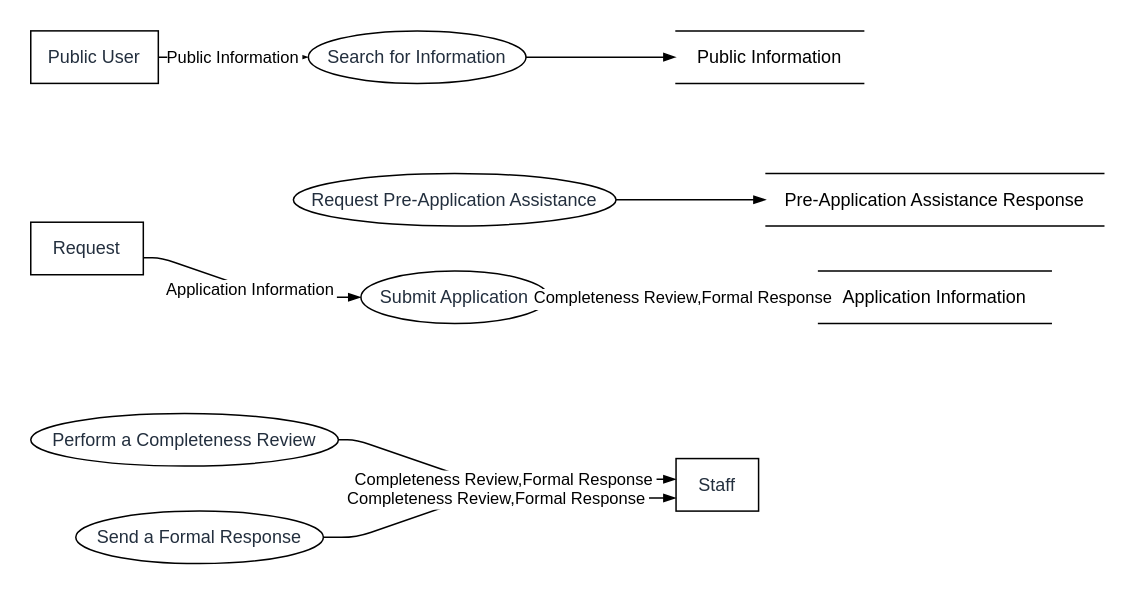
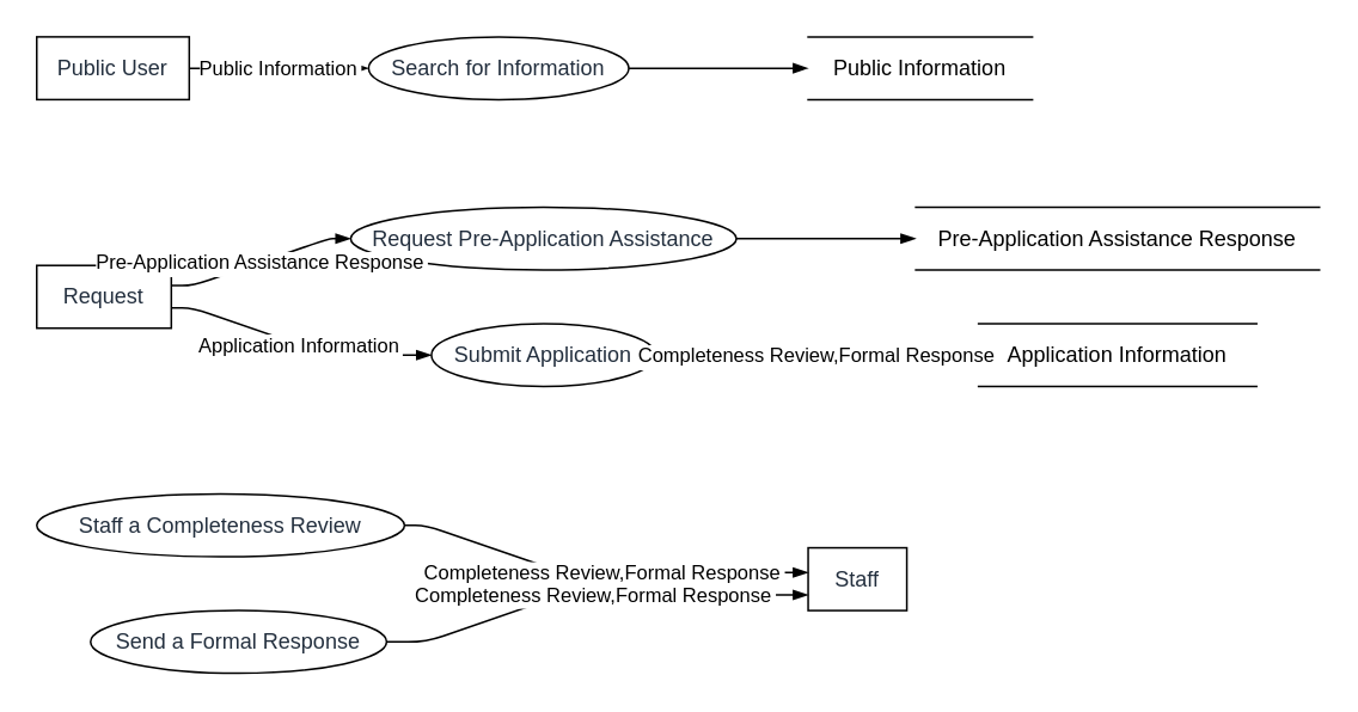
  <mxCell id="0" />
  <mxCell id="1" parent="0" />
  <mxCell id="2" value="Public User" style="shape=rectangle;whiteSpace=wrap;html=1;fillColor=#ffffff;strokeColor=#000000;align=center;verticalAlign=middle;fontColor=#232F3E;" vertex="1" parent="1"><mxGeometry width="85" height="35" as="geometry" x="20" y="20" /></mxCell>
  <mxCell id="3" value="Request" style="shape=rectangle;whiteSpace=wrap;html=1;fillColor=#ffffff;strokeColor=#000000;align=center;verticalAlign=middle;fontColor=#232F3E;" vertex="1" parent="1"><mxGeometry y="147.5" width="75" height="35" as="geometry" x="20" /></mxCell>
  <mxCell id="4" value="Search for Information" style="shape=ellipse;perimeter=ellipsePerimeter;whiteSpace=wrap;html=1;fillColor=#ffffff;strokeColor=#000000;align=center;verticalAlign=middle;fontColor=#232F3E;" vertex="1" parent="1"><mxGeometry x="205" width="145" height="35" as="geometry" y="20" /></mxCell>
  <mxCell id="5" value="Request Pre-Application Assistance" style="shape=ellipse;perimeter=ellipsePerimeter;whiteSpace=wrap;html=1;fillColor=#ffffff;strokeColor=#000000;align=center;verticalAlign=middle;fontColor=#232F3E;" vertex="1" parent="1"><mxGeometry x="195" y="115" width="215" height="35" as="geometry" /></mxCell>
  <mxCell id="6" value="Submit Application" style="shape=ellipse;perimeter=ellipsePerimeter;whiteSpace=wrap;html=1;fillColor=#ffffff;strokeColor=#000000;align=center;verticalAlign=middle;fontColor=#232F3E;" vertex="1" parent="1"><mxGeometry x="240" y="180" width="125" height="35" as="geometry" /></mxCell>
- <mxCell id="7" value="Perform a Completeness Review" style="shape=ellipse;perimeter=ellipsePerimeter;whiteSpace=wrap;html=1;fillColor=#ffffff;strokeColor=#000000;align=center;verticalAlign=middle;fontColor=#232F3E;" vertex="1" parent="1"><mxGeometry y="275" width="205" height="35" as="geometry" x="20" /></mxCell>
+ <mxCell id="7" value="Staff a Completeness Review" style="shape=ellipse;perimeter=ellipsePerimeter;whiteSpace=wrap;html=1;fillColor=#ffffff;strokeColor=#000000;align=center;verticalAlign=middle;fontColor=#232F3E;" vertex="1" parent="1"><mxGeometry y="275" width="205" height="35" as="geometry" x="20" /></mxCell>
  <mxCell id="8" value="Send a Formal Response" style="shape=ellipse;perimeter=ellipsePerimeter;whiteSpace=wrap;html=1;fillColor=#ffffff;strokeColor=#000000;align=center;verticalAlign=middle;fontColor=#232F3E;" vertex="1" parent="1"><mxGeometry x="50" y="340" width="165" height="35" as="geometry" /></mxCell>
  <mxCell id="9" value="Public Information" style="html=1;dashed=0;whiteSpace=wrap;shape=partialRectangle;right=0;left=0;" vertex="1" parent="1"><mxGeometry x="450" width="125" height="35" as="geometry" y="20" /></mxCell>
  <mxCell id="10" value="Pre-Application Assistance Response" style="html=1;dashed=0;whiteSpace=wrap;shape=partialRectangle;right=0;left=0;" vertex="1" parent="1"><mxGeometry x="510" y="115" width="225" height="35" as="geometry" /></mxCell>
  <mxCell id="11" value="Application Information" style="html=1;dashed=0;whiteSpace=wrap;shape=partialRectangle;right=0;left=0;" vertex="1" parent="1"><mxGeometry x="545" y="180" width="155" height="35" as="geometry" /></mxCell>
  <mxCell id="12" value="Staff" style="shape=rectangle;whiteSpace=wrap;html=1;fillColor=#ffffff;strokeColor=#000000;align=center;verticalAlign=middle;fontColor=#232F3E;" vertex="1" parent="1"><mxGeometry x="450" y="305" width="55" height="35" as="geometry" /></mxCell>
  <mxCell id="13" value="Public Information" style="endArrow=blockThin;endFill=1;fontSize=11;orthogonal=1;noEdgeStyle=1;" edge="1" parent="1" source="2" target="4"><mxGeometry relative="1" as="geometry"><Array as="points"><mxPoint x="117" y="37.5" /><mxPoint x="193" y="37.5" /></Array></mxGeometry></mxCell>
+ <mxCell id="14" value="Pre-Application Assistance Response" style="endArrow=blockThin;endFill=1;fontSize=11;orthogonal=1;noEdgeStyle=1;" edge="1" parent="1" source="3" target="5"><mxGeometry relative="1" as="geometry"><Array as="points"><mxPoint x="107" y="158.75" /><mxPoint x="183" y="132.5" /></Array></mxGeometry></mxCell>
  <mxCell id="15" value="Application Information" style="endArrow=blockThin;endFill=1;fontSize=11;orthogonal=1;noEdgeStyle=1;" edge="1" parent="1" source="3" target="6"><mxGeometry relative="1" as="geometry"><Array as="points"><mxPoint x="107" y="171.25" /><mxPoint x="183" y="197.5" /></Array></mxGeometry></mxCell>
  <mxCell id="16" value="" style="endArrow=blockThin;endFill=1;fontSize=11;orthogonal=1;noEdgeStyle=1;" edge="1" parent="1" source="4" target="9"><mxGeometry relative="1" as="geometry"><Array as="points"><mxPoint x="362" y="37.5" /><mxPoint x="438" y="37.5" /></Array></mxGeometry></mxCell>
  <mxCell id="17" value="" style="endArrow=blockThin;endFill=1;fontSize=11;orthogonal=1;noEdgeStyle=1;" edge="1" parent="1" source="5" target="10"><mxGeometry relative="1" as="geometry"><Array as="points"><mxPoint x="422" y="132.5" /><mxPoint x="498" y="132.5" /></Array></mxGeometry></mxCell>
  <mxCell id="18" value="Completeness Review,Formal Response" style="endArrow=blockThin;endFill=1;fontSize=11;orthogonal=1;noEdgeStyle=1;" edge="1" parent="1" source="6" target="11"><mxGeometry relative="1" as="geometry"><Array as="points"><mxPoint x="422" y="197.5" /><mxPoint x="498" y="197.5" /></Array></mxGeometry></mxCell>
  <mxCell id="19" value="Completeness Review,Formal Response" style="endArrow=blockThin;endFill=1;fontSize=11;orthogonal=1;noEdgeStyle=1;" edge="1" parent="1" source="7" target="12"><mxGeometry relative="1" as="geometry"><Array as="points"><mxPoint x="237" y="292.5" /><mxPoint x="313" y="318.75" /></Array></mxGeometry></mxCell>
  <mxCell id="20" value="Completeness Review,Formal Response" style="endArrow=blockThin;endFill=1;fontSize=11;orthogonal=1;noEdgeStyle=1;" edge="1" parent="1" source="8" target="12"><mxGeometry relative="1" as="geometry"><Array as="points"><mxPoint x="237" y="357.5" /><mxPoint x="313" y="331.25" /></Array></mxGeometry></mxCell>
